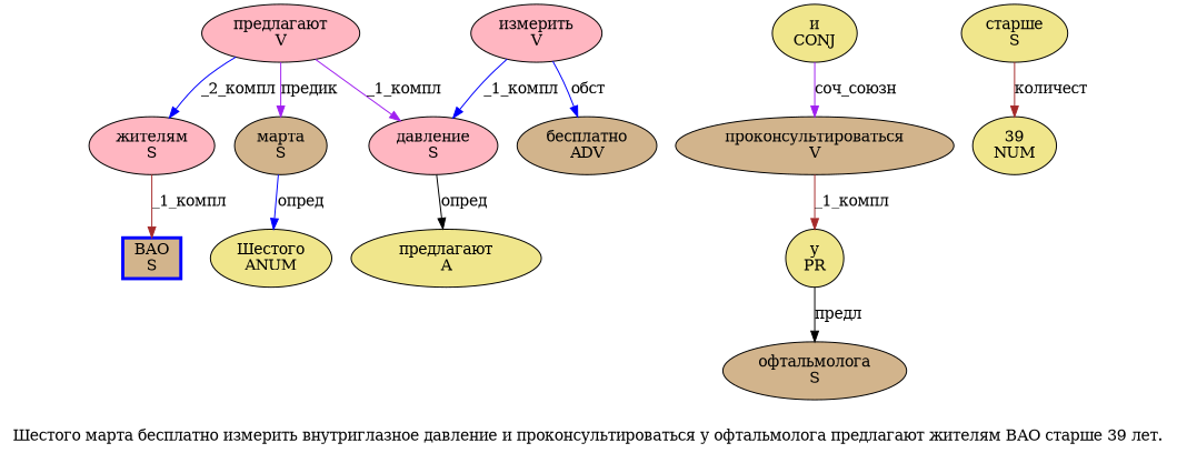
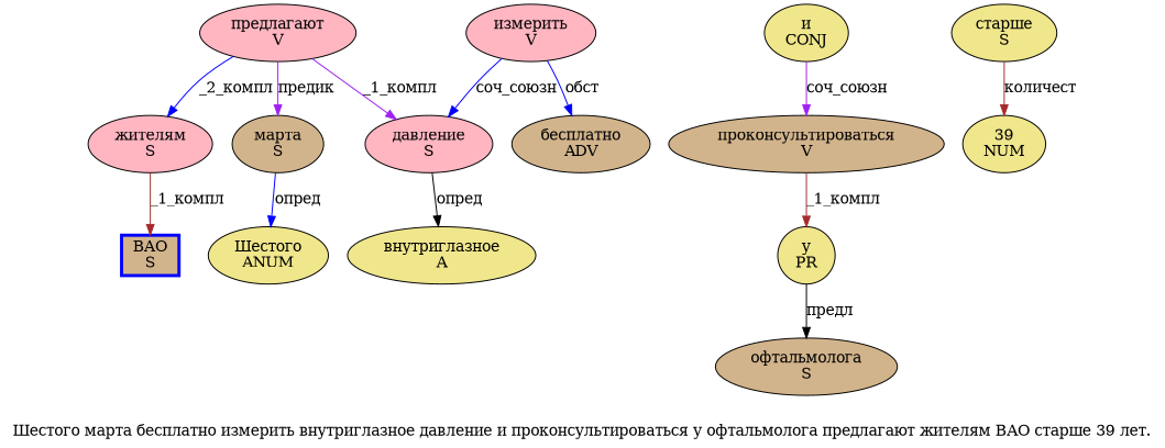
  digraph {
    label="Шестого марта бесплатно измерить внутриглазное давление и проконсультироваться у офтальмолога предлагают жителям ВАО старше 39 лет."
    node [fillcolor=khaki penwidth=1 shape=ellipse style=filled]
    edge [color=blue]
    n1 [label="Шестого\nANUM"]
    n2 [fillcolor=tan label="марта\nS"]
    n3 [fillcolor=tan label="бесплатно\nADV"]
    n4 [fillcolor=lightpink label="измерить\nV"]
    n5 [fillcolor=lightpink label="давление\nS"]
-   n6 [label="предлагают\nA"]
+   n6 [label="внутриглазное\nA"]
    n7 [label="и\nCONJ"]
    n8 [fillcolor=tan label="проконсультироваться\nV"]
    n9 [label="у\nPR"]
    n10 [fillcolor=tan label="офтальмолога\nS"]
    n11 [fillcolor=lightpink label="предлагают\nV"]
    n12 [fillcolor=lightpink label="жителям\nS"]
    n13 [color=blue fillcolor=tan label="ВАО\nS" penwidth=3 shape=box]
    n14 [label="старше\nS"]
    n15 [label="39\nNUM"]
    n2 -> n1 [label="опред"]
    n4 -> n3 [label="обст"]
-   n4 -> n5 [label="_1_компл"]
+   n4 -> n5 [label="соч_союзн"]
    n5 -> n6 [color=black label="опред"]
    n7 -> n8 [color=purple label="соч_союзн"]
    n8 -> n9 [color=brown label="_1_компл"]
    n9 -> n10 [color=black label="предл"]
    n11 -> n2 [color=purple label="предик"]
    n11 -> n5 [color=purple label="_1_компл"]
    n11 -> n12 [label="_2_компл"]
    n12 -> n13 [color=brown label="_1_компл"]
    n14 -> n15 [color=brown label="количест"]
  }
